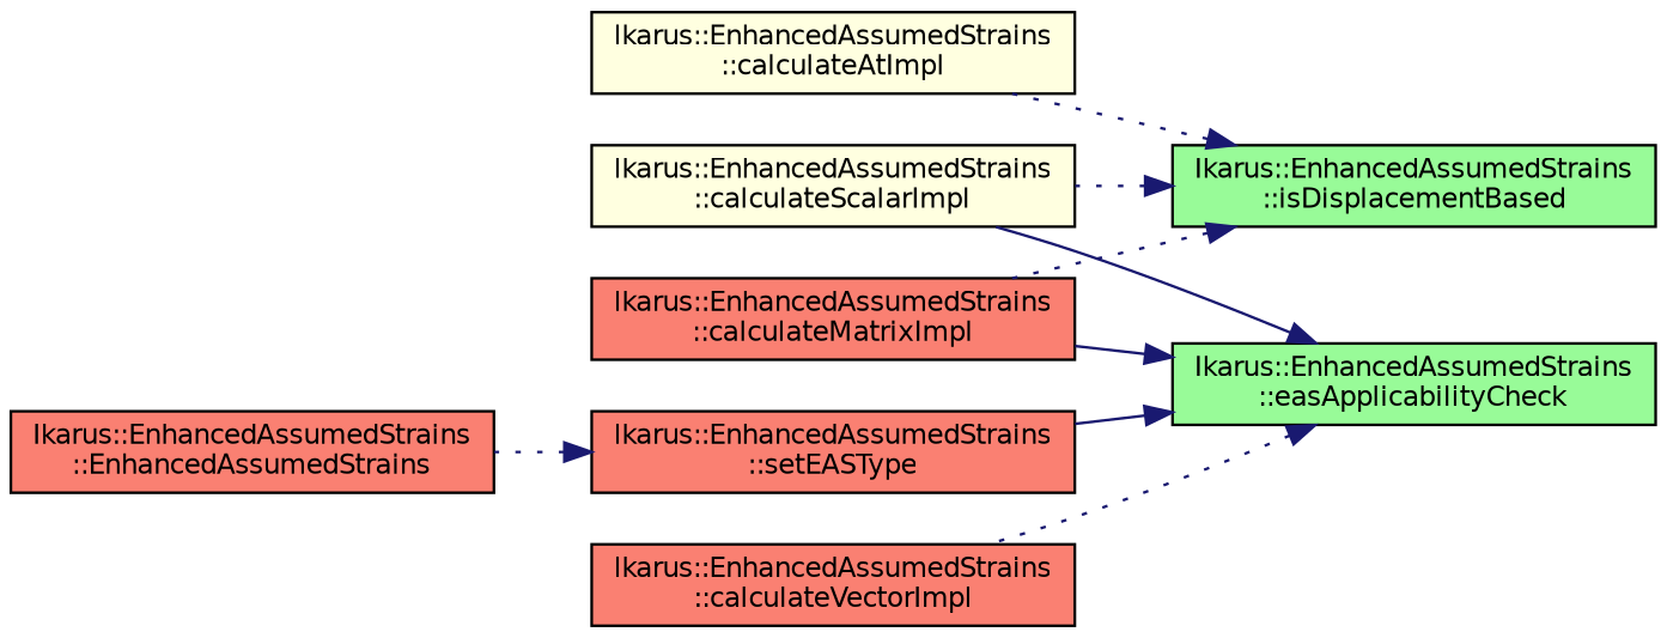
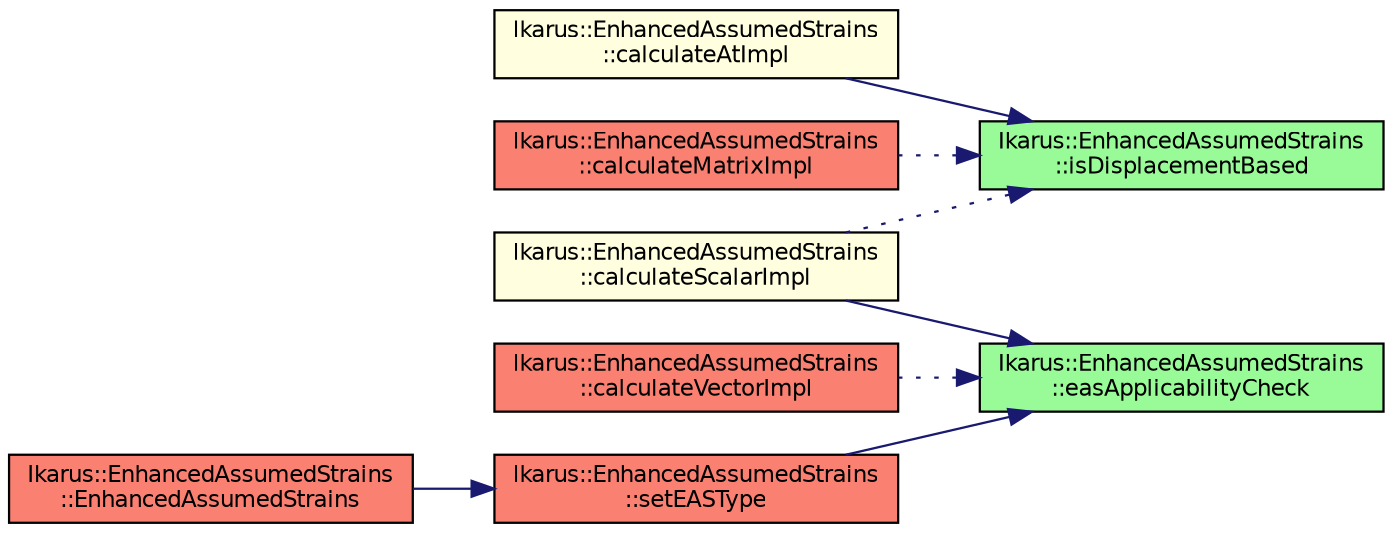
  digraph {
    rankdir=RL
    node [color=black fillcolor=salmon fontname=Helvetica fontsize=10 shape=record style=filled]
    edge [color=midnightblue dir=back fontname=Helvetica fontsize=10 labelfontname=Helvetica labelfontsize=10 style=dotted]
    n1 [fillcolor=palegreen fontcolor=black height=0.2 label="Ikarus::EnhancedAssumedStrains\l::isDisplacementBased" width=0.4]
    n2 [fillcolor=lightyellow height=0.2 label="Ikarus::EnhancedAssumedStrains\l::calculateAtImpl" width=0.4]
    n3 [height=0.2 label="Ikarus::EnhancedAssumedStrains\l::calculateMatrixImpl" width=0.4]
    n4 [fillcolor=lightyellow height=0.2 label="Ikarus::EnhancedAssumedStrains\l::calculateScalarImpl" width=0.4]
    n5 [fillcolor=palegreen height=0.2 label="Ikarus::EnhancedAssumedStrains\l::easApplicabilityCheck" width=0.4]
    n6 [height=0.2 label="Ikarus::EnhancedAssumedStrains\l::calculateVectorImpl" width=0.4]
    n7 [height=0.2 label="Ikarus::EnhancedAssumedStrains\l::setEASType" width=0.4]
    n8 [height=0.2 label="Ikarus::EnhancedAssumedStrains\l::EnhancedAssumedStrains" width=0.4]
-   n1 -> n2
+   n1 -> n2 [style=solid]
    n1 -> n3
    n1 -> n4
-   n5 -> n3 [style=solid]
    n5 -> n4 [style=solid]
    n5 -> n6
    n5 -> n7 [style=solid]
-   n7 -> n8
+   n7 -> n8 [style=solid]
  }
